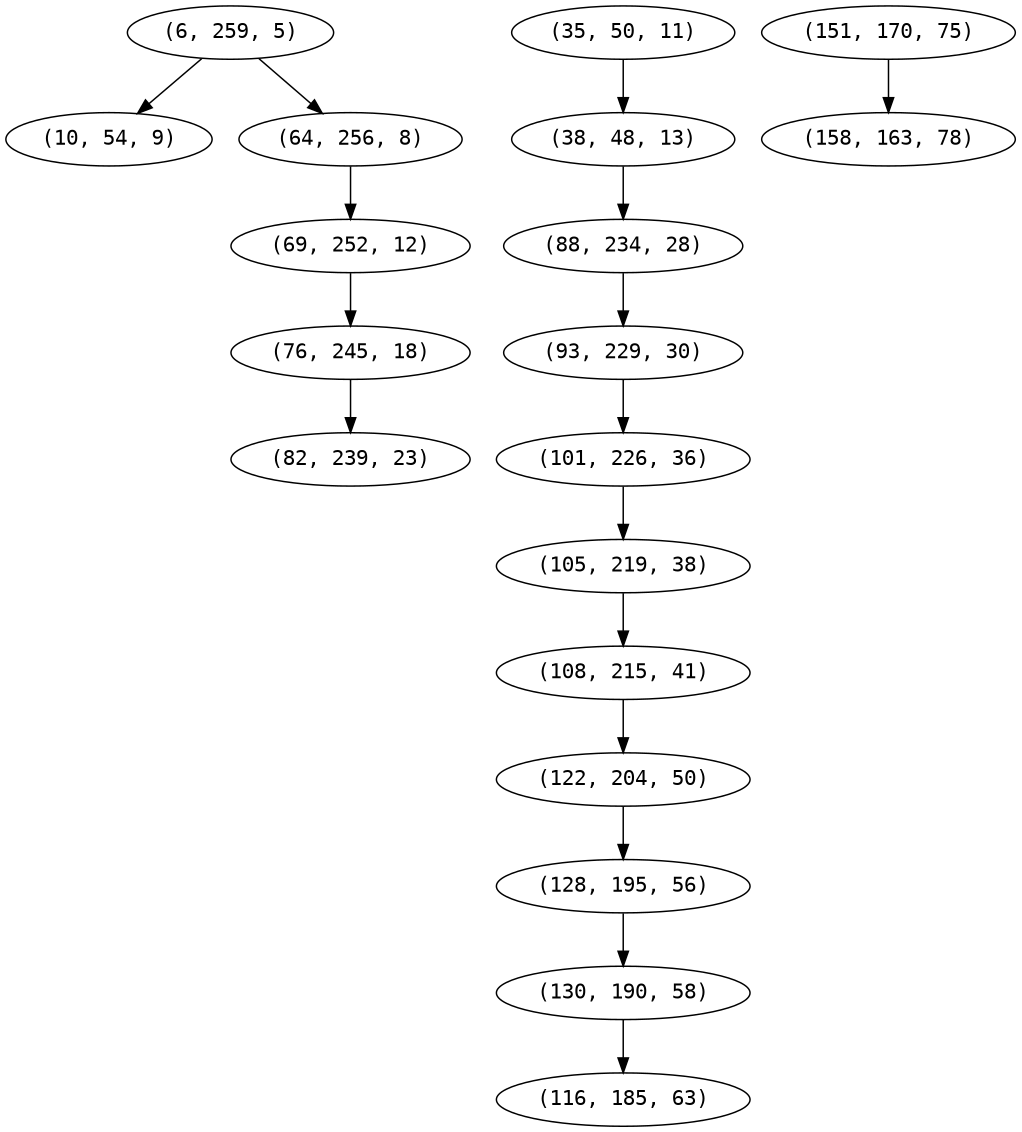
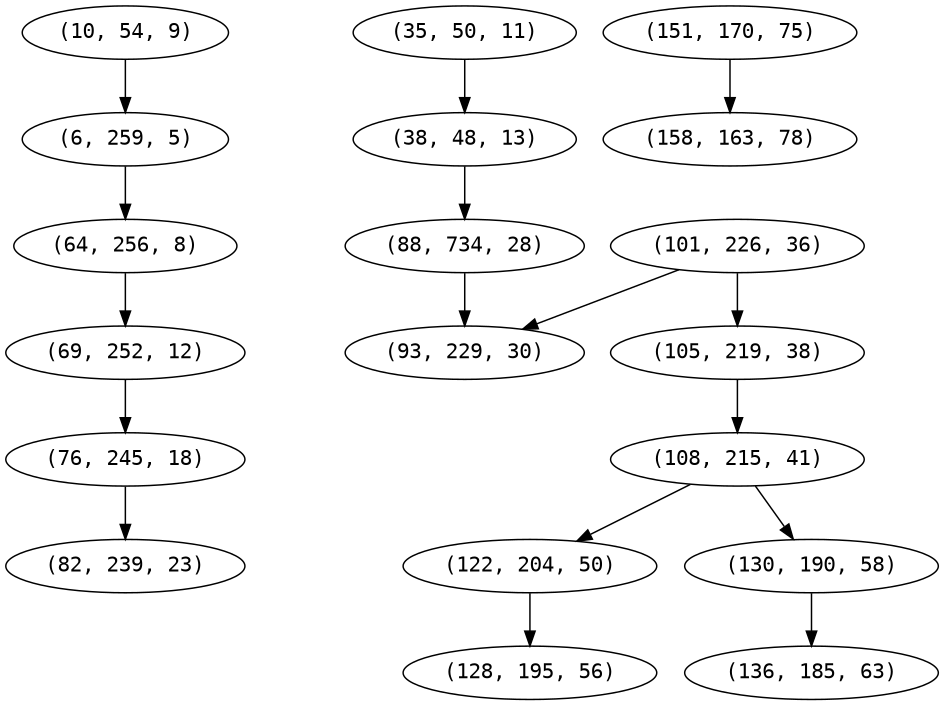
  digraph {
    fontname="DejaVu Sans Mono"
    node [fontname="DejaVu Sans Mono"]
    edge [fontname="DejaVu Sans Mono"]
    "(6, 259, 5)"
    "(10, 54, 9)"
    "(64, 256, 8)"
    "(69, 252, 12)"
    "(35, 50, 11)"
    "(38, 48, 13)"
-   "(88, 234, 28)"
+   "(88, 234, 28)" [label="(88, 734, 28)"]
    "(76, 245, 18)"
    "(82, 239, 23)"
    "(93, 229, 30)"
    n11 [label="(101, 226, 36)"]
    "(105, 219, 38)"
    "(108, 215, 41)"
    "(122, 204, 50)"
    "(128, 195, 56)"
    "(130, 190, 58)"
-   "(136, 185, 63)" [label="(116, 185, 63)"]
+   "(136, 185, 63)"
    "(151, 170, 75)"
    "(158, 163, 78)"
-   "(6, 259, 5)" -> "(10, 54, 9)"
+   "(10, 54, 9)" -> "(6, 259, 5)"
    "(6, 259, 5)" -> "(64, 256, 8)"
    "(64, 256, 8)" -> "(69, 252, 12)"
    "(69, 252, 12)" -> "(76, 245, 18)"
    "(35, 50, 11)" -> "(38, 48, 13)"
    "(38, 48, 13)" -> "(88, 234, 28)"
    "(88, 234, 28)" -> "(93, 229, 30)"
    "(76, 245, 18)" -> "(82, 239, 23)"
-   "(93, 229, 30)" -> n11
+   n11 -> "(93, 229, 30)"
    n11 -> "(105, 219, 38)"
    "(105, 219, 38)" -> "(108, 215, 41)"
    "(108, 215, 41)" -> "(122, 204, 50)"
    "(122, 204, 50)" -> "(128, 195, 56)"
-   "(128, 195, 56)" -> "(130, 190, 58)"
+   "(108, 215, 41)" -> "(130, 190, 58)"
    "(130, 190, 58)" -> "(136, 185, 63)"
    "(151, 170, 75)" -> "(158, 163, 78)"
  }
